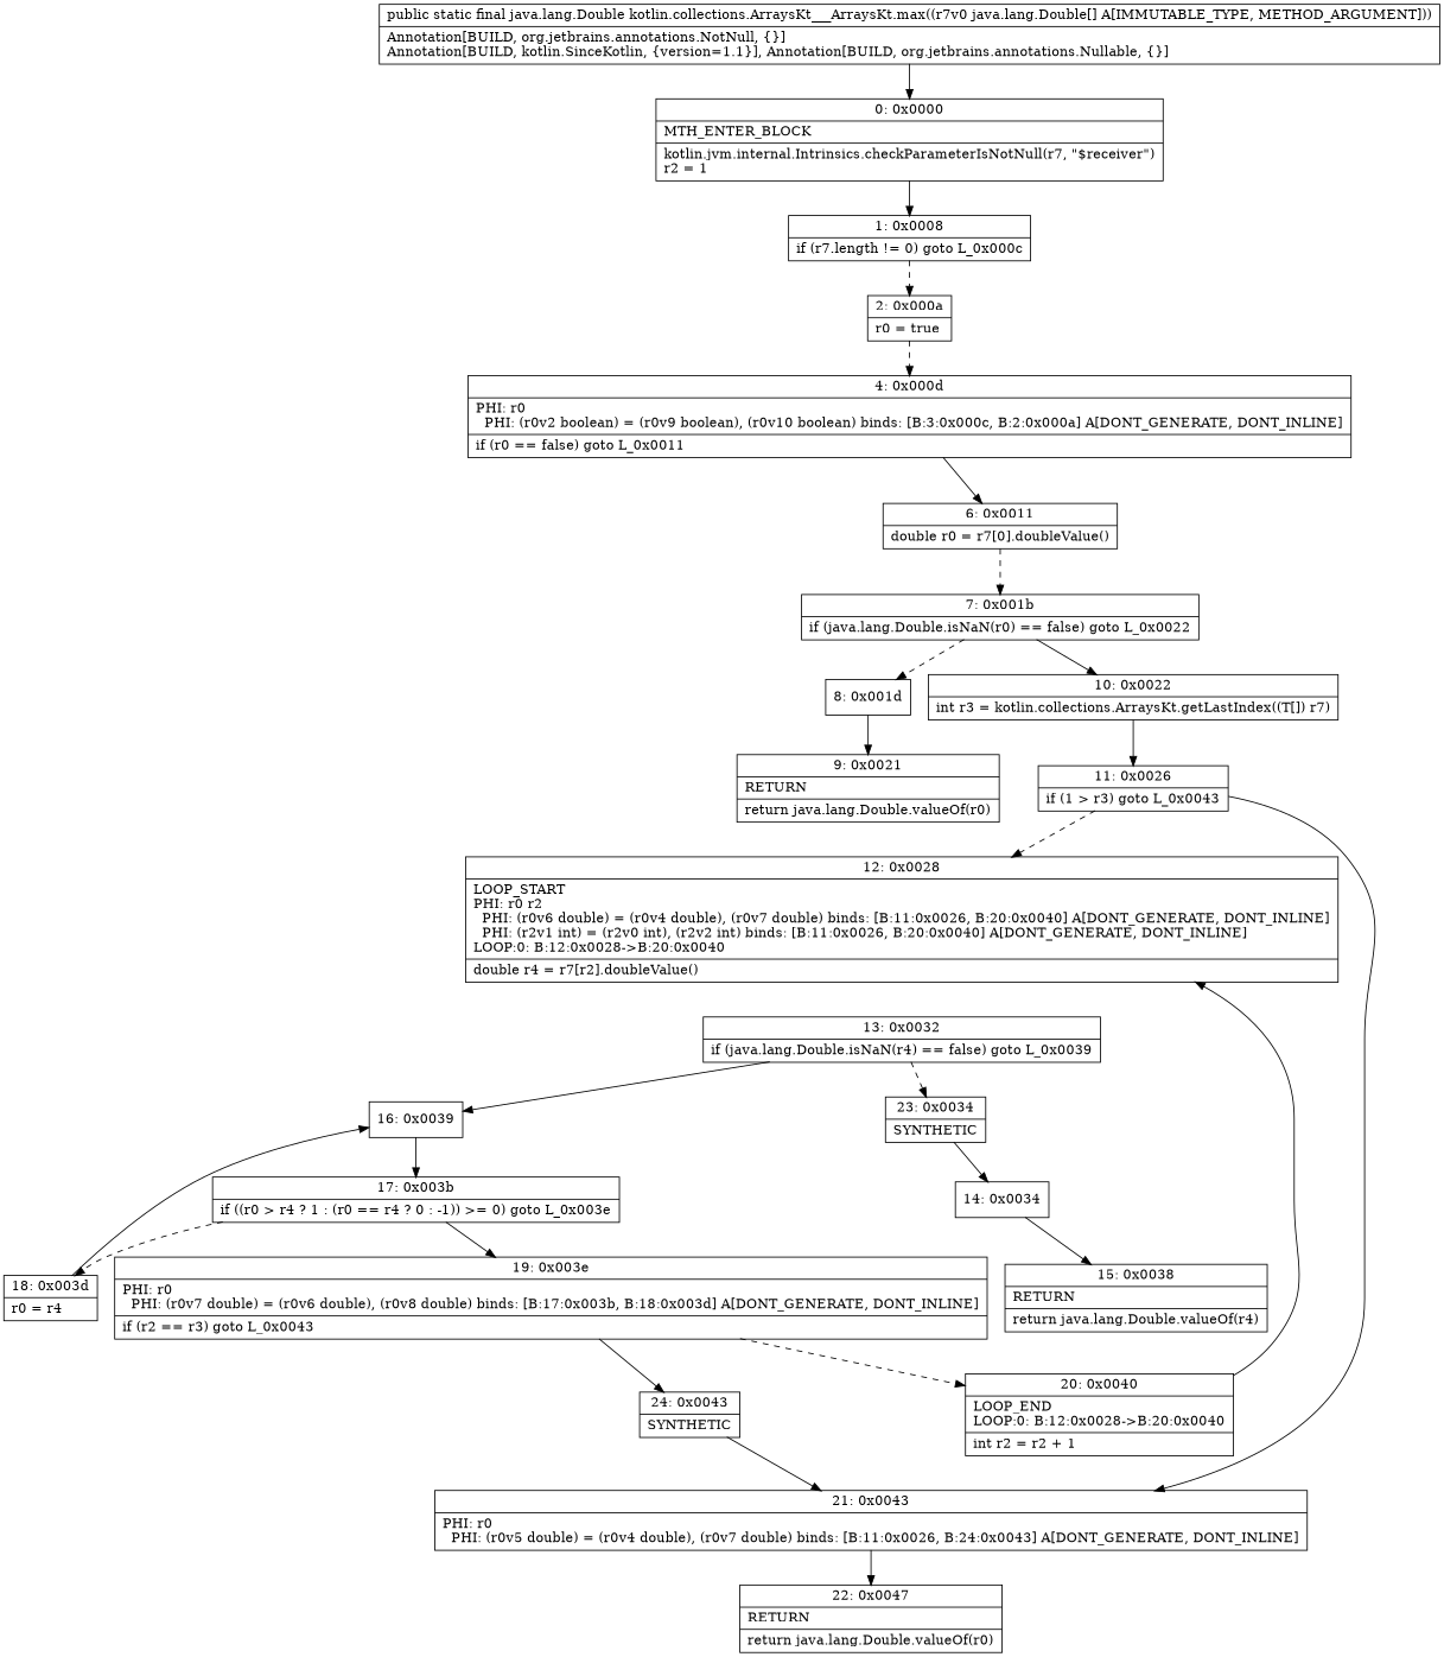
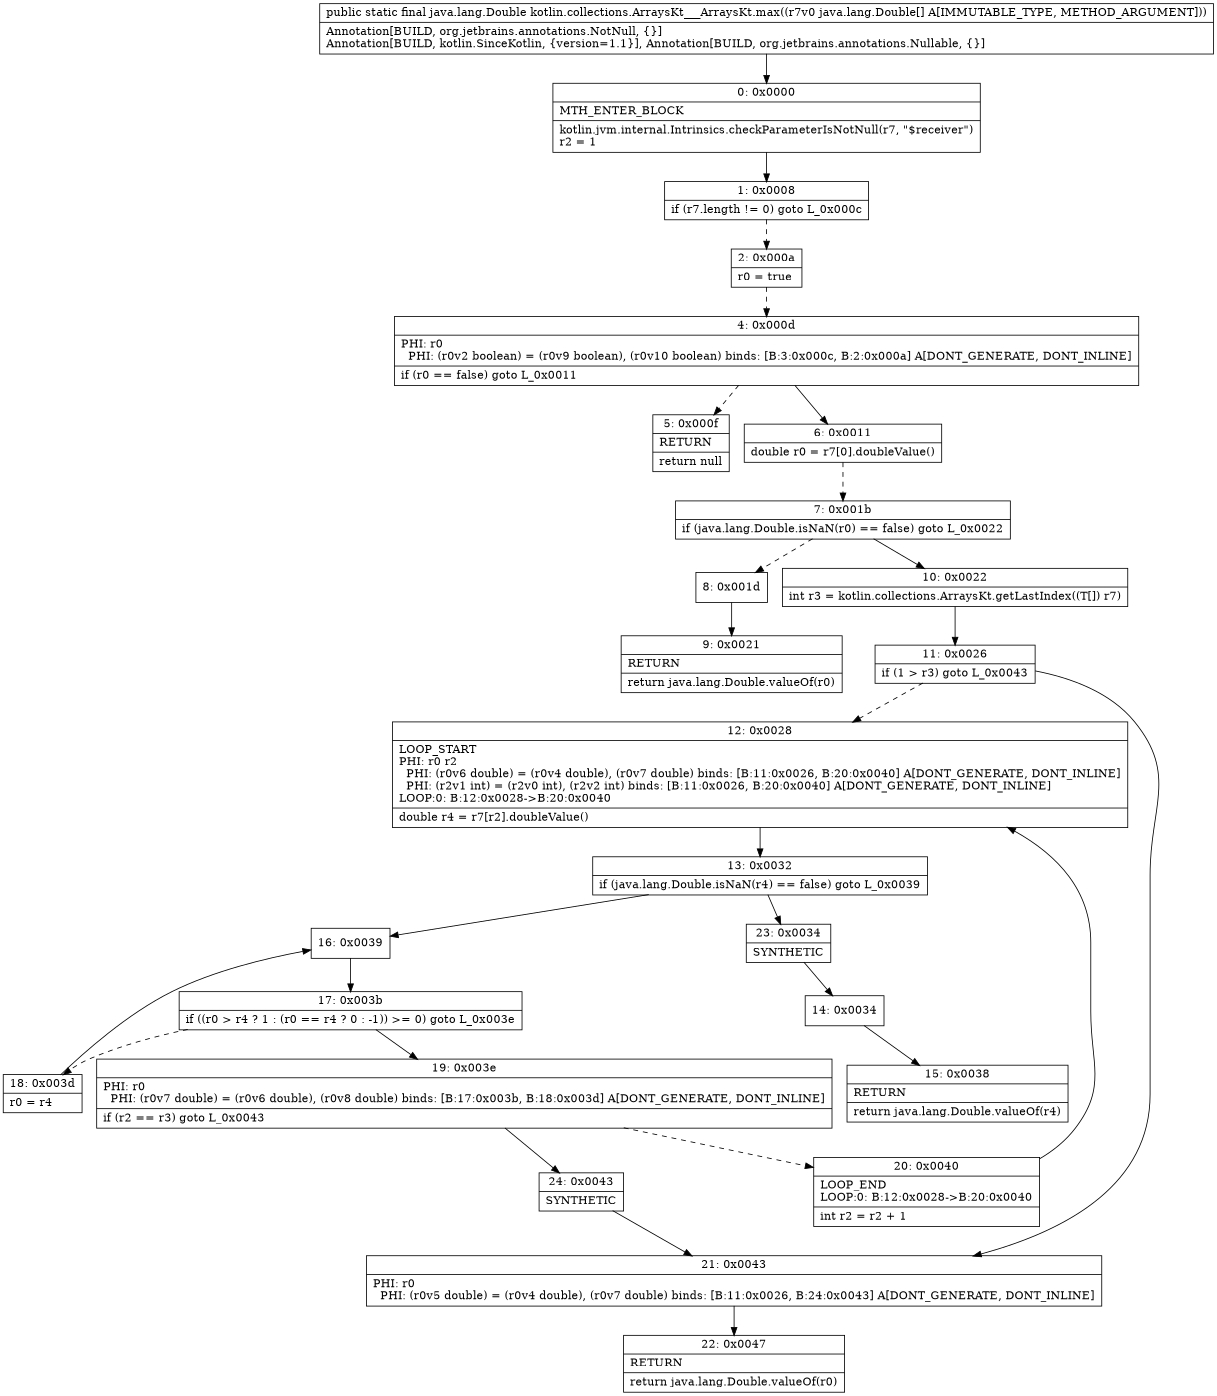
  digraph {
    node [shape=record]
    n1 [label="{0\:\ 0x0000|MTH_ENTER_BLOCK\l|kotlin.jvm.internal.Intrinsics.checkParameterIsNotNull(r7, \"$receiver\")\lr2 = 1\l}"]
    n2 [label="{1\:\ 0x0008|if (r7.length != 0) goto L_0x000c\l}"]
    n3 [label="{2\:\ 0x000a|r0 = true\l}"]
    n4 [label="{4\:\ 0x000d|PHI: r0 \l  PHI: (r0v2 boolean) = (r0v9 boolean), (r0v10 boolean) binds: [B:3:0x000c, B:2:0x000a] A[DONT_GENERATE, DONT_INLINE]\l|if (r0 == false) goto L_0x0011\l}"]
+   n5 [label="{5\:\ 0x000f|RETURN\l|return null\l}"]
    n6 [label="{6\:\ 0x0011|double r0 = r7[0].doubleValue()\l}"]
    n7 [label="{7\:\ 0x001b|if (java.lang.Double.isNaN(r0) == false) goto L_0x0022\l}"]
    n8 [label="{8\:\ 0x001d}"]
    n9 [label="{10\:\ 0x0022|int r3 = kotlin.collections.ArraysKt.getLastIndex((T[]) r7)\l}"]
    n10 [label="{9\:\ 0x0021|RETURN\l|return java.lang.Double.valueOf(r0)\l}"]
    n11 [label="{11\:\ 0x0026|if (1 \> r3) goto L_0x0043\l}"]
    n12 [label="{12\:\ 0x0028|LOOP_START\lPHI: r0 r2 \l  PHI: (r0v6 double) = (r0v4 double), (r0v7 double) binds: [B:11:0x0026, B:20:0x0040] A[DONT_GENERATE, DONT_INLINE]\l  PHI: (r2v1 int) = (r2v0 int), (r2v2 int) binds: [B:11:0x0026, B:20:0x0040] A[DONT_GENERATE, DONT_INLINE]\lLOOP:0: B:12:0x0028\-\>B:20:0x0040\l|double r4 = r7[r2].doubleValue()\l}"]
    n13 [label="{21\:\ 0x0043|PHI: r0 \l  PHI: (r0v5 double) = (r0v4 double), (r0v7 double) binds: [B:11:0x0026, B:24:0x0043] A[DONT_GENERATE, DONT_INLINE]\l}"]
    n14 [label="{13\:\ 0x0032|if (java.lang.Double.isNaN(r4) == false) goto L_0x0039\l}"]
    n15 [label="{22\:\ 0x0047|RETURN\l|return java.lang.Double.valueOf(r0)\l}"]
    n16 [label="{16\:\ 0x0039}"]
    n17 [label="{23\:\ 0x0034|SYNTHETIC\l}"]
    n18 [label="{17\:\ 0x003b|if ((r0 \> r4 ? 1 : (r0 == r4 ? 0 : \-1)) \>= 0) goto L_0x003e\l}"]
    n19 [label="{14\:\ 0x0034}"]
    n20 [label="{15\:\ 0x0038|RETURN\l|return java.lang.Double.valueOf(r4)\l}"]
    n21 [label="{18\:\ 0x003d|r0 = r4\l}"]
    n22 [label="{19\:\ 0x003e|PHI: r0 \l  PHI: (r0v7 double) = (r0v6 double), (r0v8 double) binds: [B:17:0x003b, B:18:0x003d] A[DONT_GENERATE, DONT_INLINE]\l|if (r2 == r3) goto L_0x0043\l}"]
    n23 [label="{20\:\ 0x0040|LOOP_END\lLOOP:0: B:12:0x0028\-\>B:20:0x0040\l|int r2 = r2 + 1\l}"]
    n24 [label="{24\:\ 0x0043|SYNTHETIC\l}"]
    n25 [label="{public static final java.lang.Double kotlin.collections.ArraysKt___ArraysKt.max((r7v0 java.lang.Double[] A[IMMUTABLE_TYPE, METHOD_ARGUMENT]))  | Annotation[BUILD, org.jetbrains.annotations.NotNull, \{\}]\lAnnotation[BUILD, kotlin.SinceKotlin, \{version=1.1\}], Annotation[BUILD, org.jetbrains.annotations.Nullable, \{\}]\l}"]
    n1 -> n2
    n2 -> n3 [style=dashed]
    n3 -> n4 [style=dashed]
+   n4 -> n5 [style=dashed]
    n4 -> n6
    n6 -> n7 [style=dashed]
    n7 -> n8 [style=dashed]
    n7 -> n9
    n8 -> n10
    n9 -> n11
    n11 -> n12 [style=dashed]
    n11 -> n13
+   n12 -> n14
    n13 -> n15
    n14 -> n16
-   n14 -> n17 [style=dashed]
+   n14 -> n17 [style=solid]
    n16 -> n18
    n17 -> n19
    n18 -> n21 [style=dashed]
    n18 -> n22
    n19 -> n20
    n21 -> n16
    n22 -> n23 [style=dashed]
    n22 -> n24
    n23 -> n12
    n24 -> n13
    n25 -> n1
  }
